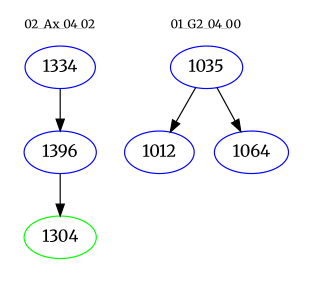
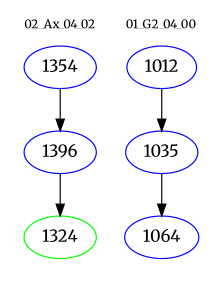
  digraph {
    fontname=Merriweather
    node [color=blue fontname=Merriweather]
    edge [color=black fontname=Merriweather]
-   n1 [label=1334]
-   n2 [color=green label=1304]
+   n1 [label=1354]
+   n2 [color=green label=1324]
    n3 [label=1396]
    n4 [label=1035]
    n5 [label=1012]
    n6 [label=1064]
    subgraph cluster_1 {
      color=white
      fontsize=10
      label="02_Ax_04_02"
      n1
      n2
      n3
    }
    subgraph cluster_2 {
      color=white
      fontsize=10
      label="01_G2_04_00"
      n4
      n5
      n6
    }
    n1 -> n3
    n3 -> n2
-   n4 -> n5
+   n5 -> n4
    n4 -> n6
  }
